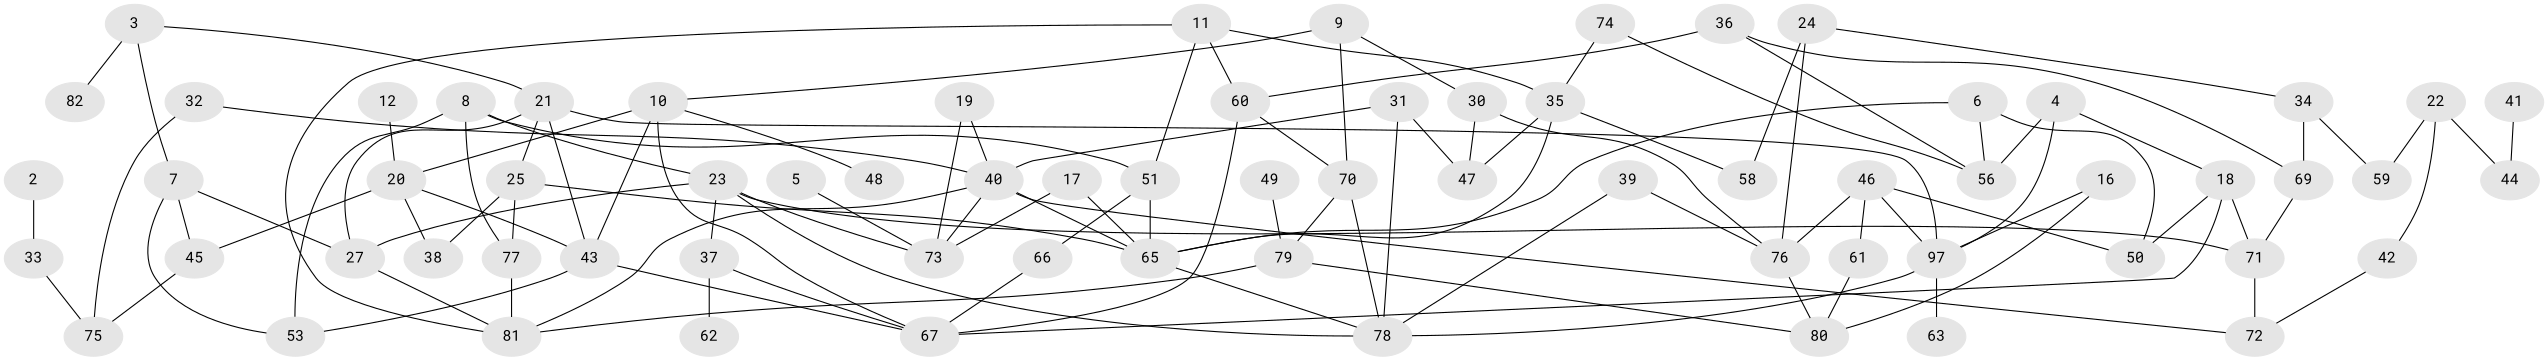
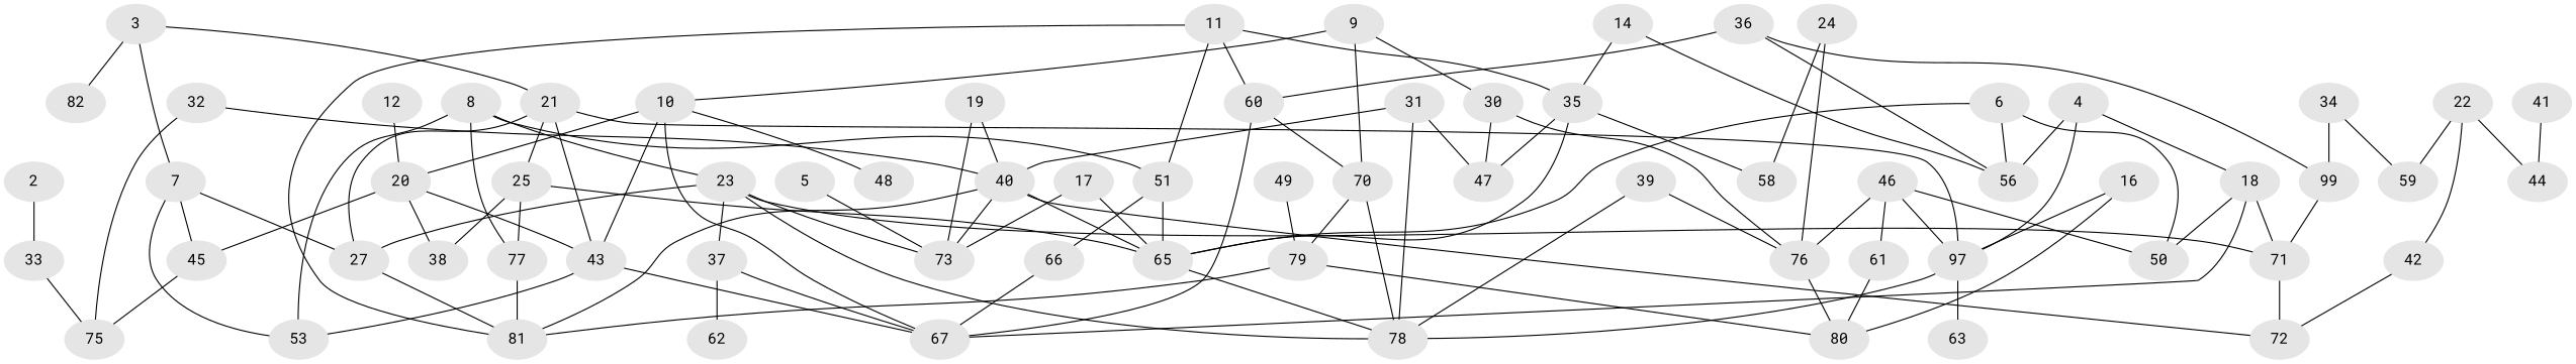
  graph {
    fontname="Roboto Mono"
    node [color=gray90 fontname="Roboto Mono" style=filled]
    edge [fontname="Roboto Mono" weight=1.0]
    2
    33
    75
    3
    7
    21
    82
    27
    45
    53
    n11 [label=97]
    43
    25
    4
    18
    56
    50
    67
    71
    78
    63
    5
    73
    6
    65
    81
    8
    23
    51
    77
    37
    66
    9
    10
    30
    70
    20
    48
    76
    47
    79
    38
    11
    35
    60
    58
    12
-   14 [label=74]
+   14
    16
    80
    17
    72
    19
    40
    22
    42
    44
    59
    62
    24
    34
-   69
+   69 [label=99]
    31
    32
    36
    39
    41
    46
    61
    49
    2 -- 33
    33 -- 75
    3 -- 7
    3 -- 21
    3 -- 82
    7 -- 27
    7 -- 45
    7 -- 53
    21 -- 27
    21 -- n11
    21 -- 43
    21 -- 25
    27 -- 81
    45 -- 75
    n11 -- 78
    n11 -- 63
    43 -- 53
    43 -- 67
    25 -- 65
    25 -- 77
    25 -- 38
    4 -- n11
    4 -- 18
    4 -- 56
    18 -- 50
    18 -- 67
    18 -- 71
    71 -- 72
    5 -- 73
    6 -- 56
    6 -- 50
    6 -- 65
    65 -- 78
    8 -- 53
    8 -- 23
    8 -- 51
    8 -- 77
    23 -- 27
    23 -- 71
    23 -- 78
    23 -- 73
    23 -- 37
    51 -- 65
    51 -- 66
    77 -- 81
    37 -- 67
    37 -- 62
    66 -- 67
    9 -- 10
    9 -- 30
    9 -- 70
    10 -- 43
    10 -- 67
    10 -- 20
    10 -- 48
    30 -- 76
    30 -- 47
    70 -- 78
    70 -- 79
    20 -- 45
    20 -- 43
    20 -- 38
    76 -- 80
    79 -- 81
    79 -- 80
    11 -- 81
    11 -- 51
    11 -- 35
    11 -- 60
    35 -- 65
    35 -- 47
    35 -- 58
    60 -- 67
    60 -- 70
    12 -- 20
    14 -- 56
    14 -- 35
    16 -- n11
    16 -- 80
    17 -- 73
    17 -- 65
    19 -- 73
    19 -- 40
    40 -- 73
    40 -- 65
    40 -- 81
    40 -- 72
    22 -- 42
    22 -- 44
    22 -- 59
    42 -- 72
    24 -- 76
    24 -- 58
-   24 -- 34
    34 -- 59
    34 -- 69
    69 -- 71
    31 -- 78
    31 -- 47
    31 -- 40
    32 -- 75
    32 -- 40
    36 -- 56
    36 -- 60
    36 -- 69
    39 -- 78
    39 -- 76
    41 -- 44
    46 -- n11
    46 -- 50
    46 -- 76
    46 -- 61
    61 -- 80
    49 -- 79
  }
